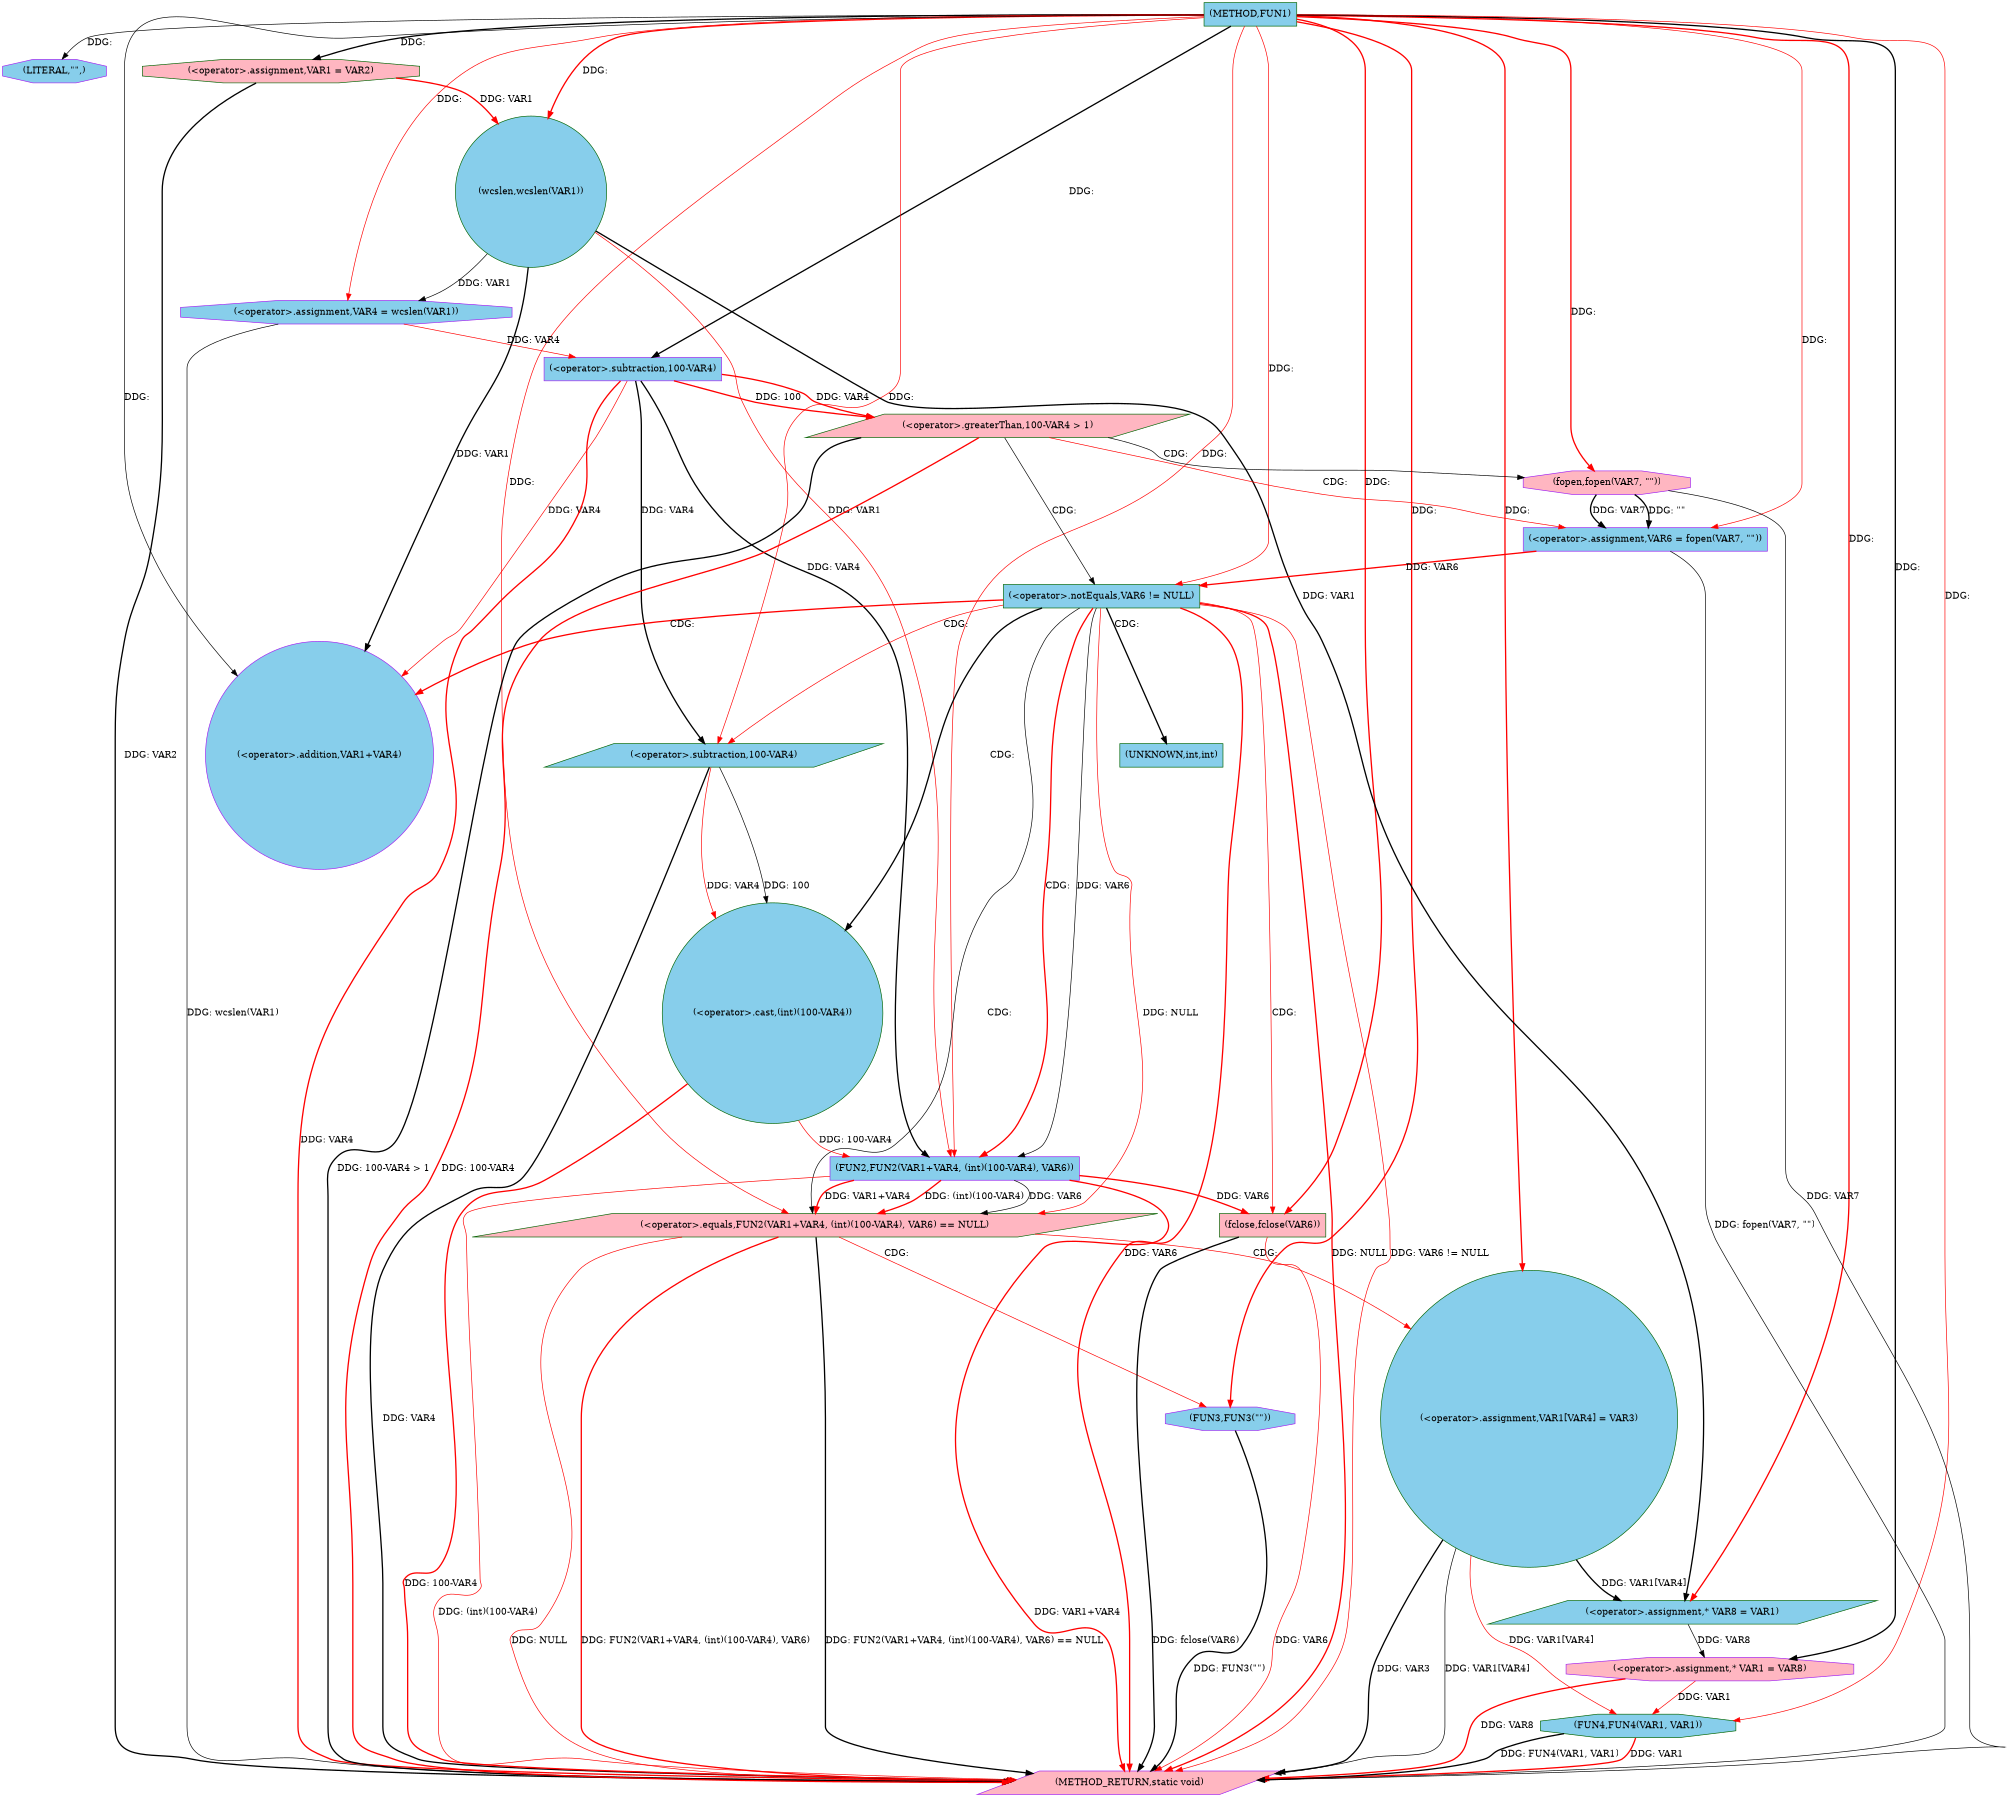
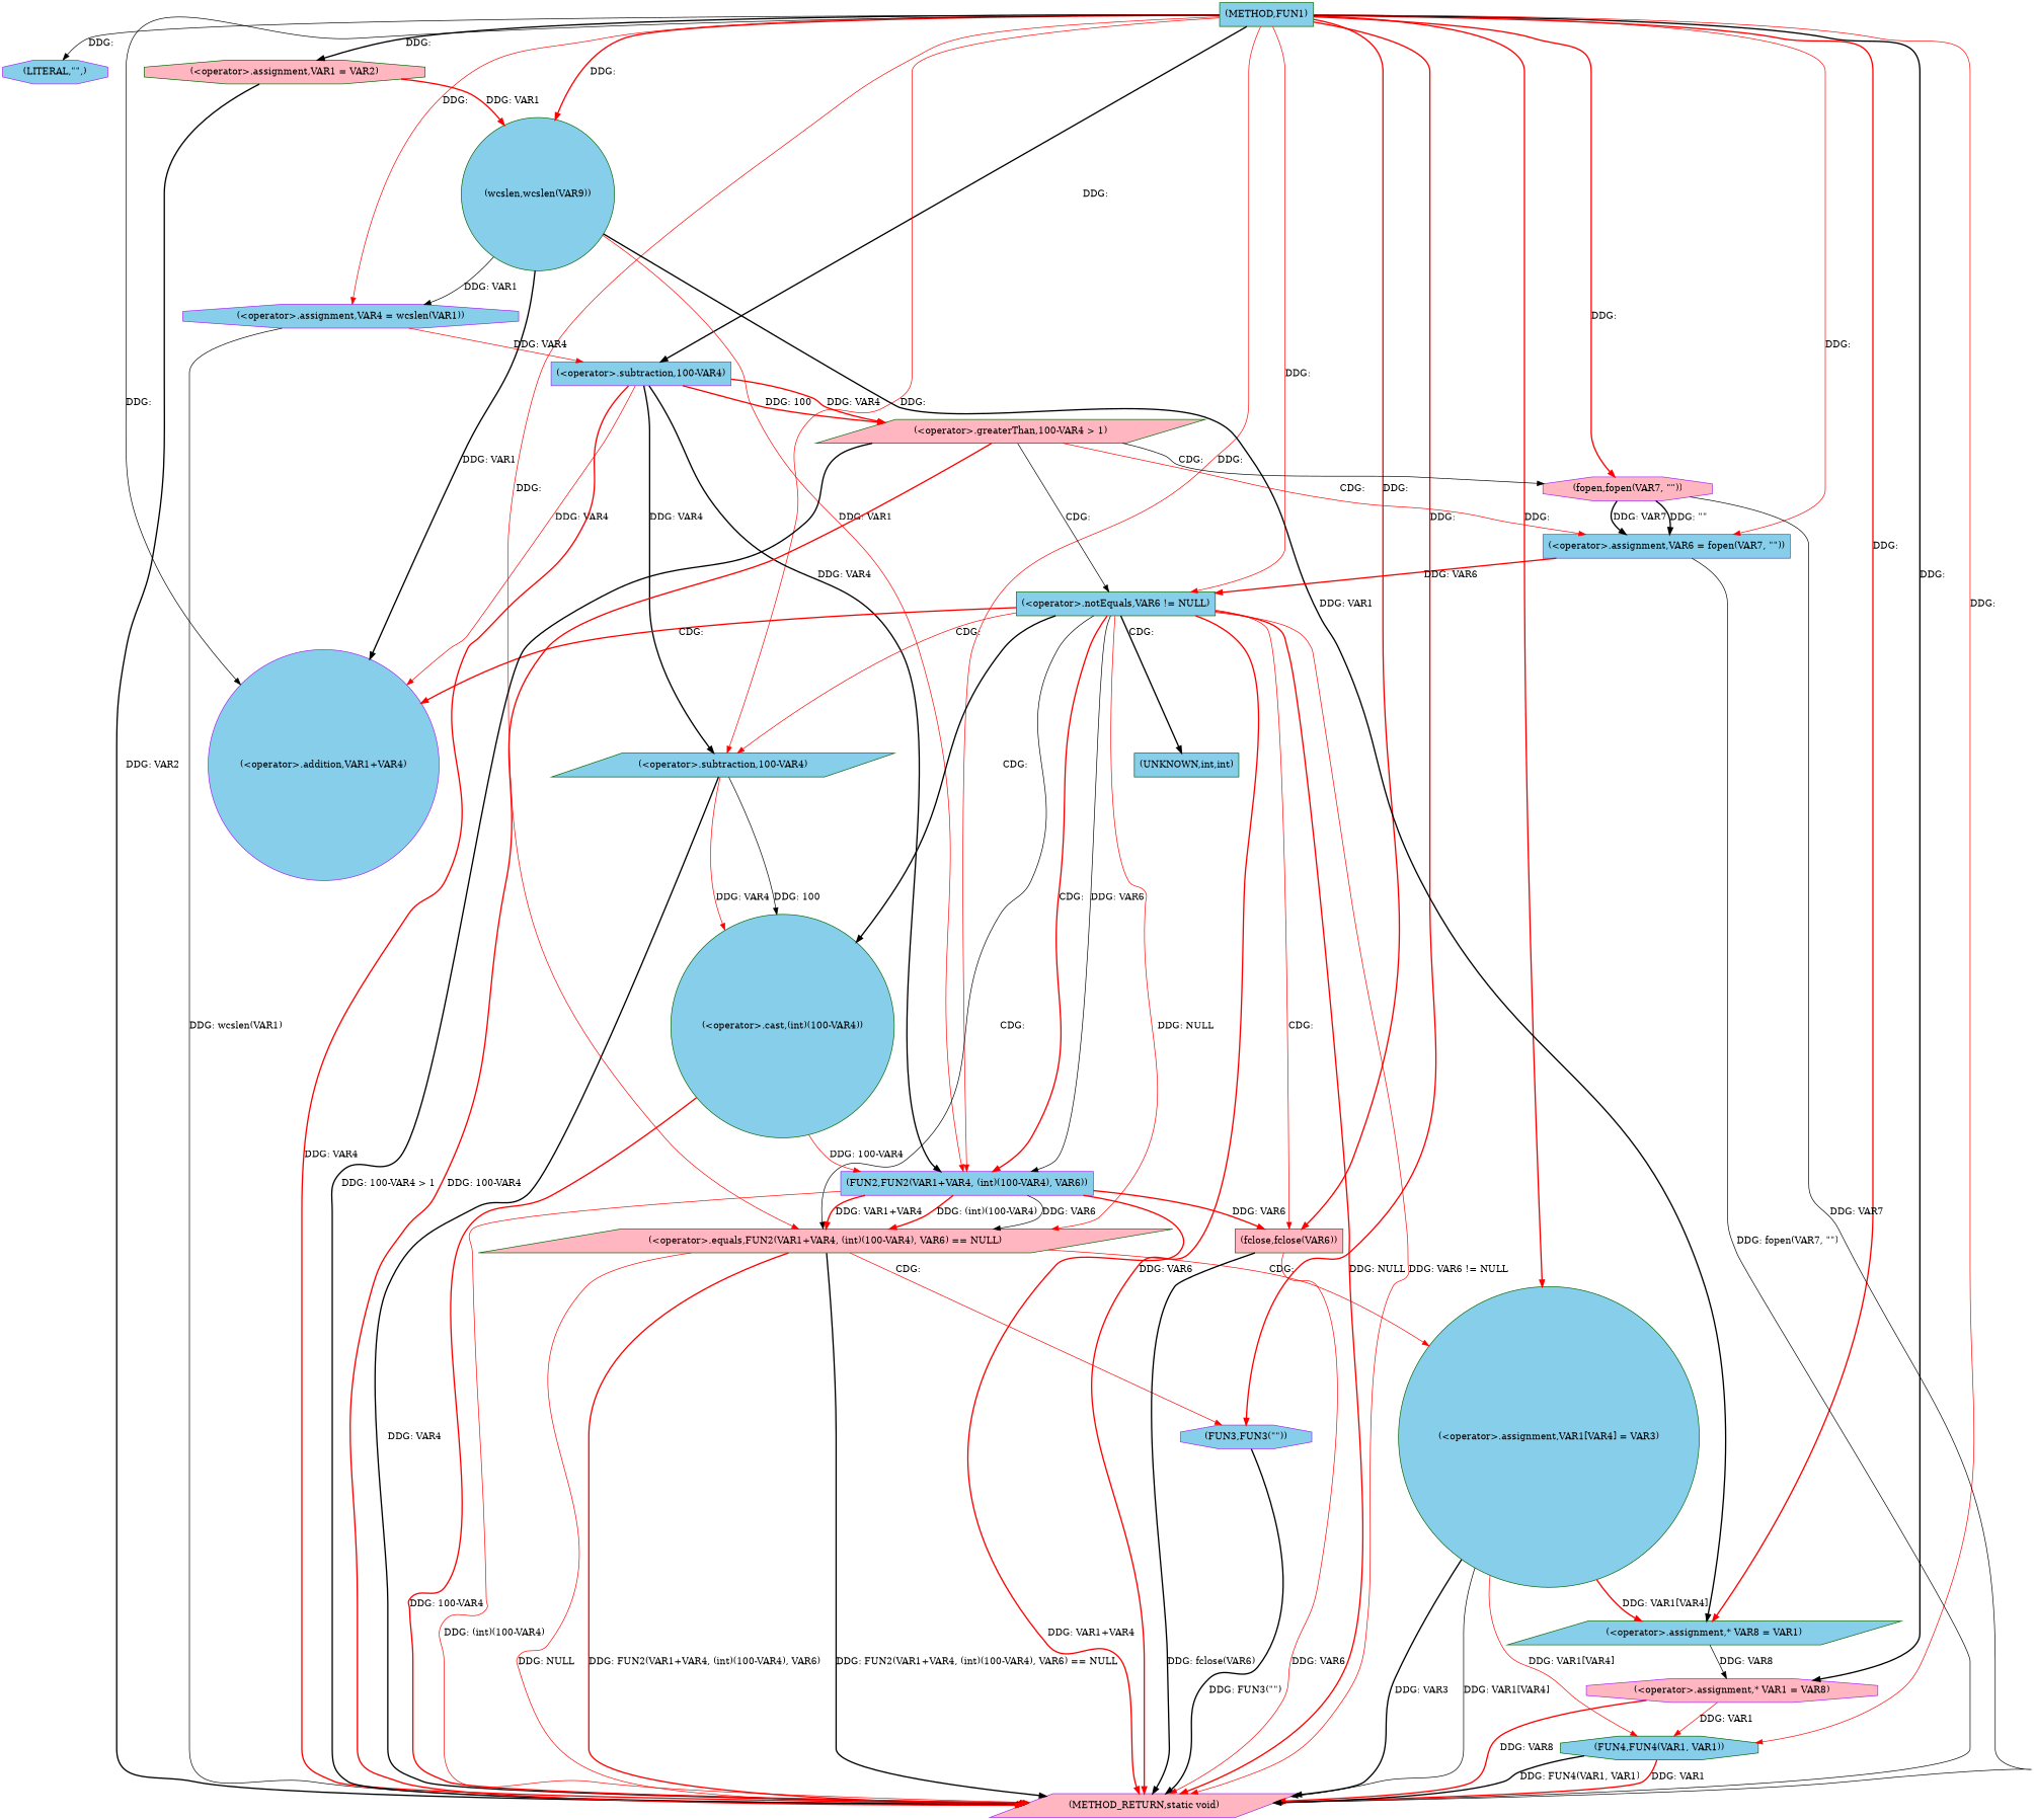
  digraph {
    node [color=darkgreen fillcolor=skyblue shape=box style=filled]
    edge [color=red style=bold]
    n1 [label="(METHOD,FUN1)"]
    n2 [color=purple label="(LITERAL,\"\",)" shape=octagon]
    n3 [fillcolor=lightpink label="(<operator>.assignment,VAR1 = VAR2)" shape=octagon]
    n4 [color=purple label="(<operator>.assignment,VAR4 = wcslen(VAR1))" shape=octagon]
-   n5 [label="(wcslen,wcslen(VAR1))" shape=circle]
+   n5 [label="(wcslen,wcslen(VAR9))" shape=circle]
    n6 [color=purple label="(<operator>.subtraction,100-VAR4)"]
    n7 [color=purple label="(<operator>.assignment,VAR6 = fopen(VAR7, \"\"))"]
    n8 [color=purple fillcolor=lightpink label="(fopen,fopen(VAR7, \"\"))" shape=octagon]
    n9 [label="(<operator>.notEquals,VAR6 != NULL)"]
    n10 [fillcolor=lightpink label="(<operator>.equals,FUN2(VAR1+VAR4, (int)(100-VAR4), VAR6) == NULL)" shape=parallelogram]
    n11 [color=purple label="(FUN2,FUN2(VAR1+VAR4, (int)(100-VAR4), VAR6))"]
    n12 [color=purple label="(<operator>.addition,VAR1+VAR4)" shape=circle]
    n13 [label="(<operator>.subtraction,100-VAR4)" shape=parallelogram]
    n14 [color=purple label="(FUN3,FUN3(\"\"))" shape=octagon]
    n15 [label="(<operator>.assignment,VAR1[VAR4] = VAR3)" shape=circle]
    n16 [fillcolor=lightpink label="(fclose,fclose(VAR6))"]
    n17 [label="(<operator>.assignment,* VAR8 = VAR1)" shape=parallelogram]
    n18 [color=purple fillcolor=lightpink label="(<operator>.assignment,* VAR1 = VAR8)" shape=octagon]
    n19 [label="(FUN4,FUN4(VAR1, VAR1))" shape=octagon]
    n20 [color=purple fillcolor=lightpink label="(METHOD_RETURN,static void)" shape=parallelogram]
    n21 [fillcolor=lightpink label="(<operator>.greaterThan,100-VAR4 > 1)" shape=parallelogram]
    n22 [label="(<operator>.cast,(int)(100-VAR4))" shape=circle]
    n23 [label="(UNKNOWN,int,int)"]
    n1 -> n2 [color=black label="DDG: " style=solid]
    n1 -> n3 [color=black label="DDG: "]
    n1 -> n4 [label="DDG: " style=solid]
    n1 -> n5 [label="DDG: "]
    n1 -> n6 [color=black label="DDG: "]
    n1 -> n7 [label="DDG: " style=solid]
    n1 -> n8 [label="DDG: "]
    n1 -> n9 [label="DDG: " style=solid]
    n1 -> n10 [label="DDG: " style=solid]
    n1 -> n11 [label="DDG: " style=solid]
    n1 -> n12 [color=black label="DDG: " style=solid]
    n1 -> n13 [label="DDG: " style=solid]
    n1 -> n14 [label="DDG: "]
    n1 -> n15 [label="DDG: "]
    n1 -> n16 [label="DDG: "]
    n1 -> n17 [label="DDG: "]
    n1 -> n18 [color=black label="DDG: "]
    n1 -> n19 [label="DDG: " style=solid]
    n3 -> n5 [label="DDG: VAR1"]
    n3 -> n20 [color=black label="DDG: VAR2"]
    n4 -> n6 [label="DDG: VAR4" style=solid]
    n4 -> n20 [color=black label="DDG: wcslen(VAR1)" style=solid]
    n5 -> n4 [color=black label="DDG: VAR1" style=solid]
    n5 -> n11 [label="DDG: VAR1" style=solid]
    n5 -> n12 [color=black label="DDG: VAR1"]
    n5 -> n17 [color=black label="DDG: VAR1"]
    n6 -> n11 [color=black label="DDG: VAR4"]
    n6 -> n12 [label="DDG: VAR4" style=solid]
    n6 -> n13 [color=black label="DDG: VAR4"]
    n6 -> n20 [label="DDG: VAR4"]
    n6 -> n21 [label="DDG: 100"]
    n6 -> n21 [label="DDG: VAR4"]
    n7 -> n9 [label="DDG: VAR6"]
    n7 -> n20 [color=black label="DDG: fopen(VAR7, \"\")" style=solid]
    n8 -> n7 [color=black label="DDG: VAR7"]
    n8 -> n7 [color=black label="DDG: \"\""]
    n8 -> n20 [color=black label="DDG: VAR7" style=solid]
    n9 -> n10 [label="DDG: NULL" style=solid]
    n9 -> n10 [color=black label="CDG: " style=solid]
    n9 -> n11 [color=black label="DDG: VAR6" style=solid]
    n9 -> n11 [label="CDG: "]
    n9 -> n12 [label="CDG: "]
    n9 -> n13 [label="CDG: " style=solid]
    n9 -> n16 [label="CDG: " style=solid]
    n9 -> n20 [label="DDG: NULL"]
    n9 -> n20 [label="DDG: VAR6 != NULL" style=solid]
    n9 -> n20 [label="DDG: VAR6"]
    n9 -> n22 [color=black label="CDG: "]
    n9 -> n23 [color=black label="CDG: "]
    n10 -> n14 [label="CDG: " style=solid]
    n10 -> n15 [label="CDG: " style=solid]
    n10 -> n20 [label="DDG: FUN2(VAR1+VAR4, (int)(100-VAR4), VAR6)"]
    n10 -> n20 [color=black label="DDG: FUN2(VAR1+VAR4, (int)(100-VAR4), VAR6) == NULL"]
    n10 -> n20 [label="DDG: NULL" style=solid]
    n11 -> n10 [label="DDG: VAR1+VAR4"]
    n11 -> n10 [label="DDG: (int)(100-VAR4)"]
    n11 -> n10 [color=black label="DDG: VAR6" style=solid]
    n11 -> n16 [label="DDG: VAR6"]
    n11 -> n20 [label="DDG: VAR1+VAR4"]
    n11 -> n20 [label="DDG: (int)(100-VAR4)" style=solid]
    n13 -> n20 [color=black label="DDG: VAR4"]
    n13 -> n22 [color=black label="DDG: 100" style=solid]
    n13 -> n22 [label="DDG: VAR4" style=solid]
    n14 -> n20 [color=black label="DDG: FUN3(\"\")"]
-   n15 -> n17 [color=black label="DDG: VAR1[VAR4]"]
+   n15 -> n17 [label="DDG: VAR1[VAR4]"]
    n15 -> n19 [label="DDG: VAR1[VAR4]" style=solid]
    n15 -> n20 [color=black label="DDG: VAR3"]
    n15 -> n20 [color=black label="DDG: VAR1[VAR4]" style=solid]
    n16 -> n20 [color=black label="DDG: fclose(VAR6)"]
    n16 -> n20 [label="DDG: VAR6" style=solid]
    n17 -> n18 [color=black label="DDG: VAR8" style=solid]
    n18 -> n19 [label="DDG: VAR1" style=solid]
    n18 -> n20 [label="DDG: VAR8"]
    n19 -> n20 [label="DDG: VAR1"]
    n19 -> n20 [color=black label="DDG: FUN4(VAR1, VAR1)"]
    n21 -> n7 [label="CDG: " style=solid]
    n21 -> n8 [color=black label="CDG: " style=solid]
    n21 -> n9 [color=black label="CDG: " style=solid]
    n21 -> n20 [color=black label="DDG: 100-VAR4 > 1"]
    n21 -> n20 [label="DDG: 100-VAR4"]
    n22 -> n11 [label="DDG: 100-VAR4" style=solid]
    n22 -> n20 [label="DDG: 100-VAR4"]
  }
